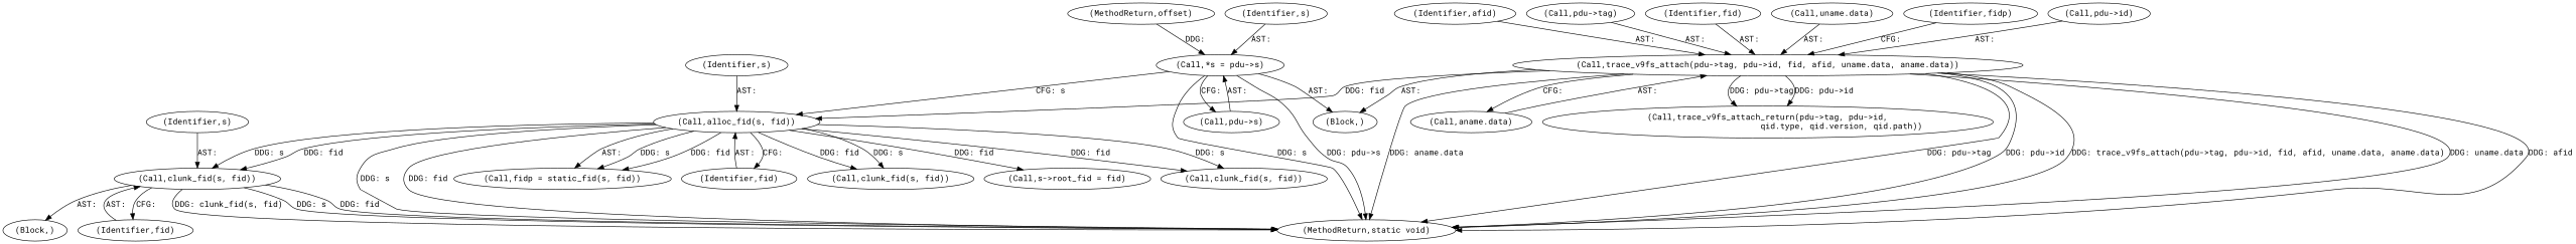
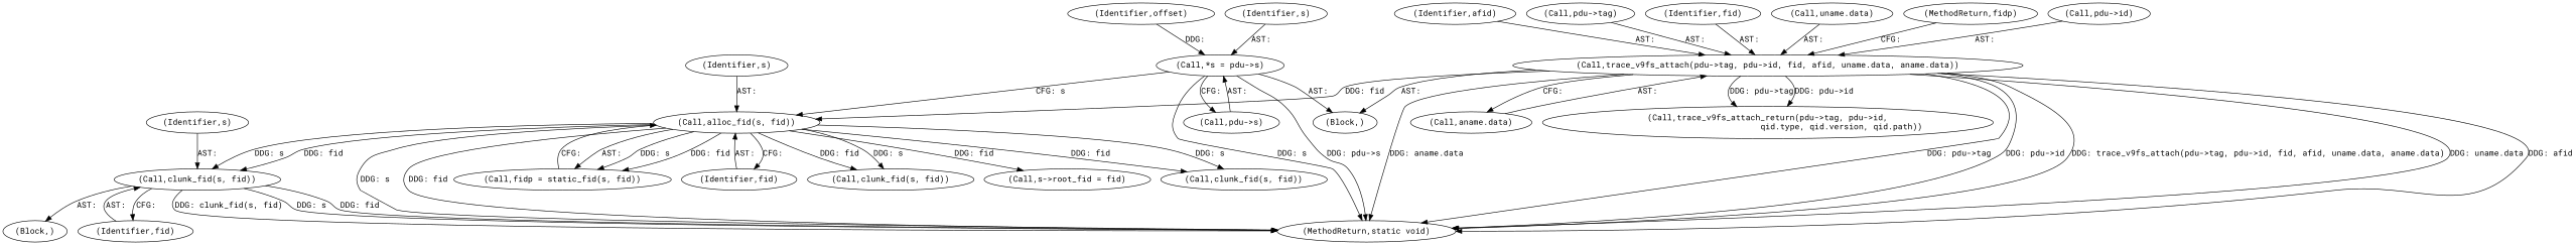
  digraph {
    fontname="Roboto Mono"
    node [fontname="Roboto Mono"]
    edge [fontname="Roboto Mono"]
    n1 [label="(Call,clunk_fid(s, fid))"]
    n2 [label="(MethodReturn,static void)"]
    n3 [label="(Block,)"]
    n4 [label="(Identifier,fid)"]
    n5 [label="(Call,alloc_fid(s, fid))"]
    n6 [label="(Call,fidp = static_fid(s, fid))"]
    n7 [label="(Identifier,fid)"]
    n8 [label="(Call,clunk_fid(s, fid))"]
    n9 [label="(Call,s->root_fid = fid)"]
    n10 [label="(Call,clunk_fid(s, fid))"]
    n11 [label="(Call,*s = pdu->s)"]
    n12 [label="(Call,pdu->s)"]
    n13 [label="(Block,)"]
    n14 [label="(Call,trace_v9fs_attach(pdu->tag, pdu->id, fid, afid, uname.data, aname.data))"]
    n15 [label="(Call,aname.data)"]
    n16 [label="(Call,trace_v9fs_attach_return(pdu->tag, pdu->id,\n                              qid.type, qid.version, qid.path))"]
-   n17 [label="(MethodReturn,offset)"]
-   n18 [label="(Identifier,fidp)"]
+   n17 [label="(Identifier,offset)"]
+   n18 [label="(MethodReturn,fidp)"]
    n19 [label="(Call,pdu->id)"]
    n20 [label="(Identifier,s)"]
    n21 [label="(Identifier,s)"]
    n22 [label="(Identifier,afid)"]
    n23 [label="(Call,pdu->tag)"]
    n24 [label="(Identifier,fid)"]
    n25 [label="(Identifier,s)"]
    n26 [label="(Call,uname.data)"]
    n1 -> n2 [label="DDG: clunk_fid(s, fid)"]
    n1 -> n2 [label="DDG: s"]
    n1 -> n2 [label="DDG: fid"]
    n1 -> n3 [label="AST: "]
    n1 -> n4 [label="CFG: "]
    n4 -> n1 [label="AST: "]
    n5 -> n1 [label="DDG: s"]
    n5 -> n1 [label="DDG: fid"]
    n5 -> n2 [label="DDG: s"]
    n5 -> n2 [label="DDG: fid"]
    n5 -> n6 [label="AST: "]
    n5 -> n6 [label="DDG: s"]
    n5 -> n6 [label="DDG: fid"]
    n5 -> n7 [label="CFG: "]
    n5 -> n8 [label="DDG: s"]
    n5 -> n8 [label="DDG: fid"]
    n5 -> n9 [label="DDG: fid"]
    n5 -> n10 [label="DDG: s"]
    n5 -> n10 [label="DDG: fid"]
+   n6 -> n5 [label="CFG: "]
    n7 -> n5 [label="AST: "]
    n11 -> n2 [label="DDG: s"]
    n11 -> n2 [label="DDG: pdu->s"]
    n11 -> n5 [label="CFG: s"]
    n11 -> n12 [label="CFG: "]
    n11 -> n13 [label="AST: "]
    n12 -> n11 [label="AST: "]
    n14 -> n2 [label="DDG: aname.data"]
    n14 -> n2 [label="DDG: pdu->tag"]
    n14 -> n2 [label="DDG: pdu->id"]
    n14 -> n2 [label="DDG: trace_v9fs_attach(pdu->tag, pdu->id, fid, afid, uname.data, aname.data)"]
    n14 -> n2 [label="DDG: uname.data"]
    n14 -> n2 [label="DDG: afid"]
    n14 -> n5 [label="DDG: fid"]
    n14 -> n13 [label="AST: "]
    n14 -> n15 [label="CFG: "]
    n14 -> n16 [label="DDG: pdu->tag"]
    n14 -> n16 [label="DDG: pdu->id"]
    n15 -> n14 [label="AST: "]
    n17 -> n11 [label="DDG: "]
    n18 -> n14 [label="CFG: "]
    n19 -> n14 [label="AST: "]
    n20 -> n11 [label="AST: "]
    n21 -> n1 [label="AST: "]
    n22 -> n14 [label="AST: "]
    n23 -> n14 [label="AST: "]
    n24 -> n14 [label="AST: "]
    n25 -> n5 [label="AST: "]
    n26 -> n14 [label="AST: "]
  }
